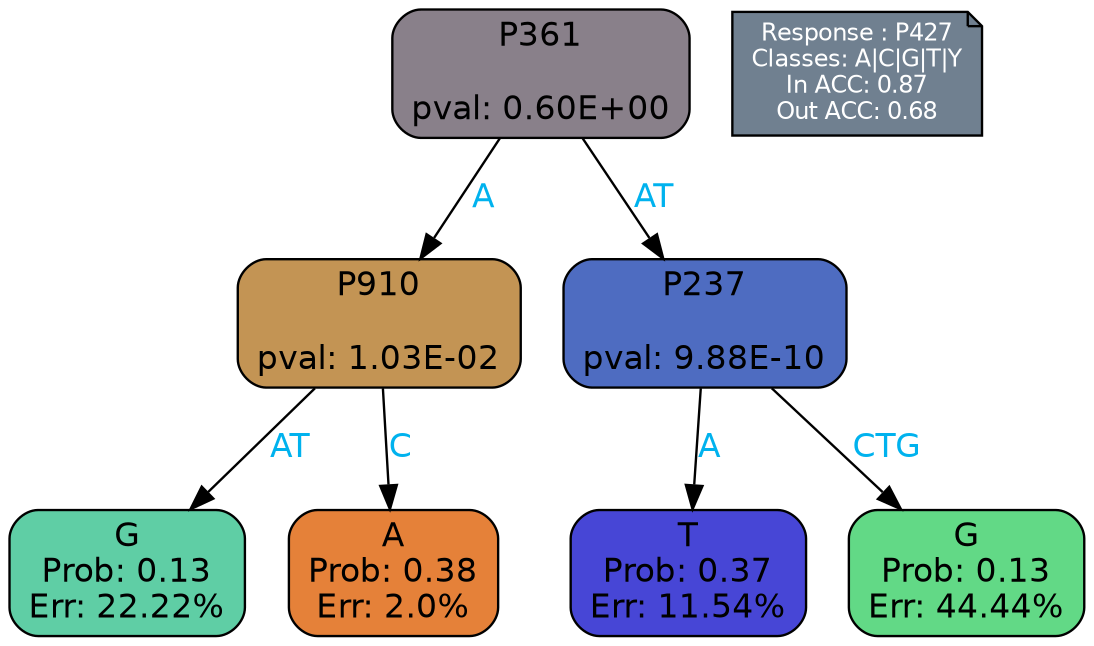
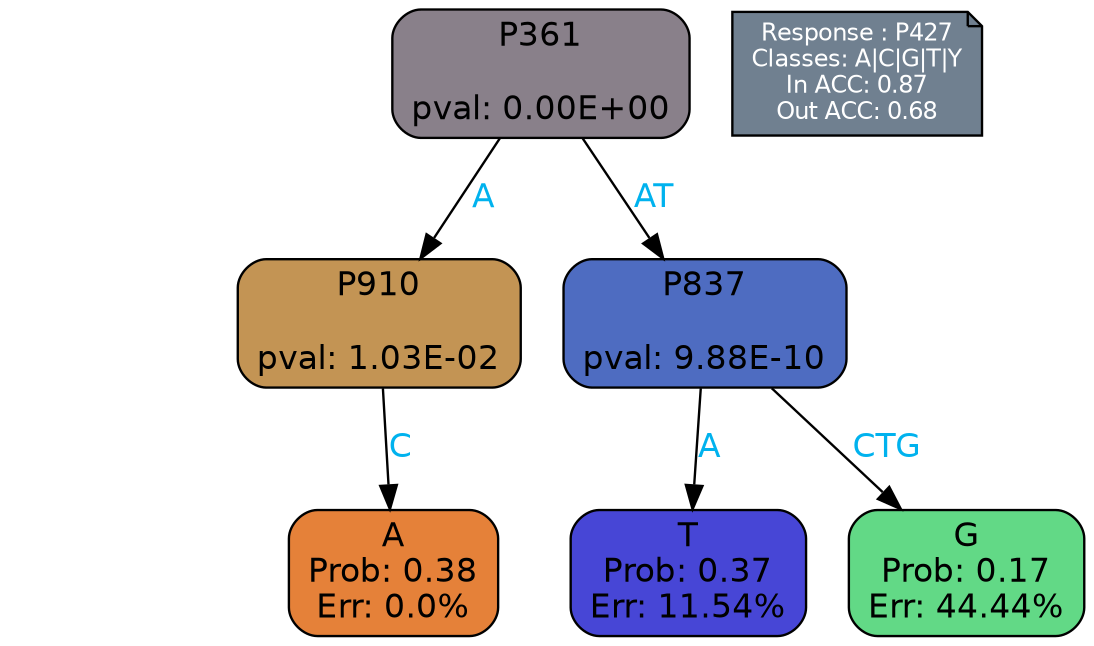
  digraph {
    ranksep=equally
    splines=polylines
    node [color=black fontname=helvetica shape=box style="filled, rounded"]
    edge [fontcolor=deepskyblue2 fontname=helvetica]
-   n1 [fillcolor="#5fcea5" label="G\nProb: 0.13\nErr: 22.22%"]
-   n2 [fillcolor="#e58139" label="A\nProb: 0.38\nErr: 2.0%"]
+   n2 [fillcolor="#e58139" label="A\nProb: 0.38\nErr: 0.0%"]
    n3 [fillcolor="#4746d6" label="T\nProb: 0.37\nErr: 11.54%"]
-   n4 [fillcolor="#62d986" label="G\nProb: 0.13\nErr: 44.44%"]
+   n4 [fillcolor="#62d986" label="G\nProb: 0.17\nErr: 44.44%"]
    n5 [align=left fillcolor=slategray fontcolor=white fontsize=10 label="Response : P427\nClasses: A|C|G|T|Y\nIn ACC: 0.87\nOut ACC: 0.68\n" shape=note style=filled]
-   n6 [fillcolor="#89808a" label="P361\n\npval: 0.60E+00"]
+   n6 [fillcolor="#89808a" label="P361\n\npval: 0.00E+00"]
    n7 [fillcolor="#c39454" label="P910\n\npval: 1.03E-02"]
-   n8 [fillcolor="#4e6cc1" label="P237\n\npval: 9.88E-10"]
+   n8 [fillcolor="#4e6cc1" label="P837\n\npval: 9.88E-10"]
    subgraph sub_1 {
      rank=same
-     n1
      n2
      n3
      n4
    }
    subgraph sub_2 {
      rank=same
      n5
      n6
    }
    n6 -> n7 [label=A]
    n6 -> n8 [label=AT]
-   n7 -> n1 [label=AT]
    n7 -> n2 [label=C]
    n8 -> n3 [label=A]
    n8 -> n4 [label=CTG]
  }
